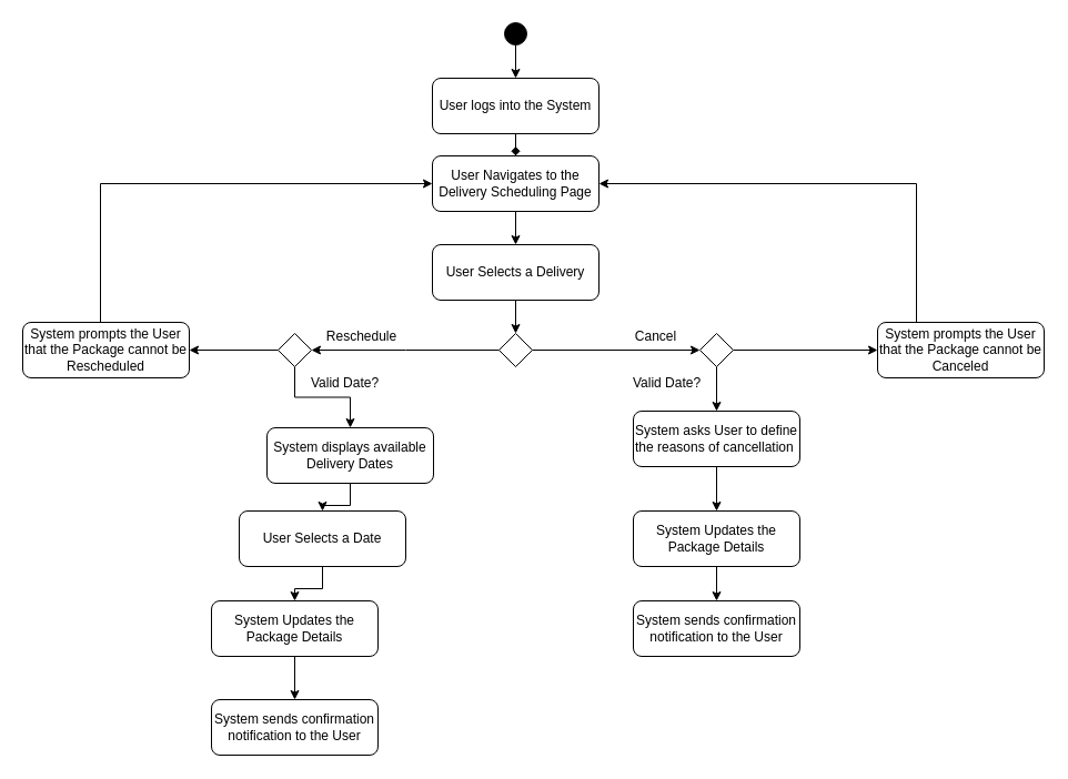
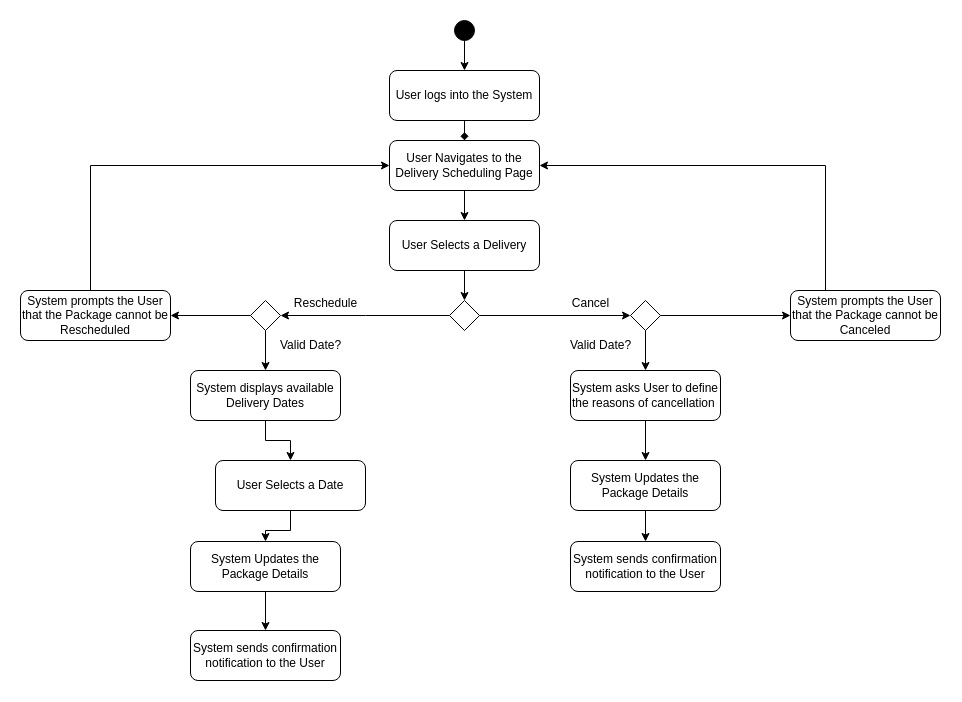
  <mxCell id="0" />
  <mxCell id="1" parent="0" />
  <mxCell id="2" value="" style="edgeStyle=orthogonalEdgeStyle;rounded=0;orthogonalLoop=1;jettySize=auto;html=1;" edge="1" parent="1" source="3" target="5"><mxGeometry relative="1" as="geometry" /></mxCell>
  <mxCell id="3" value="" style="ellipse;whiteSpace=wrap;html=1;aspect=fixed;labelBackgroundColor=none;fillColor=#000000;" vertex="1" parent="1"><mxGeometry x="454" y="20" width="20" height="20" as="geometry" /></mxCell>
  <mxCell id="4" value="" style="edgeStyle=orthogonalEdgeStyle;rounded=0;orthogonalLoop=1;jettySize=auto;html=1;endArrow=diamond;" edge="1" parent="1" source="5" target="7"><mxGeometry relative="1" as="geometry" /></mxCell>
  <mxCell id="5" value="User logs into the System" style="rounded=1;whiteSpace=wrap;html=1;fillColor=none;" vertex="1" parent="1"><mxGeometry x="389" y="70" width="150" height="50" as="geometry" /></mxCell>
  <mxCell id="6" value="" style="edgeStyle=orthogonalEdgeStyle;rounded=0;orthogonalLoop=1;jettySize=auto;html=1;" edge="1" parent="1" source="7" target="9"><mxGeometry relative="1" as="geometry" /></mxCell>
  <mxCell id="7" value="User Navigates to the Delivery Scheduling Page" style="rounded=1;whiteSpace=wrap;html=1;fillColor=none;" vertex="1" parent="1"><mxGeometry x="389" y="140" width="150" height="50" as="geometry" /></mxCell>
  <mxCell id="8" value="" style="edgeStyle=orthogonalEdgeStyle;rounded=0;orthogonalLoop=1;jettySize=auto;html=1;" edge="1" parent="1" source="9" target="12"><mxGeometry relative="1" as="geometry" /></mxCell>
  <mxCell id="9" value="User Selects a Delivery" style="rounded=1;whiteSpace=wrap;html=1;fillColor=none;" vertex="1" parent="1"><mxGeometry x="389" y="220" width="150" height="50" as="geometry" /></mxCell>
  <mxCell id="10" value="" style="edgeStyle=orthogonalEdgeStyle;rounded=0;orthogonalLoop=1;jettySize=auto;html=1;" edge="1" parent="1" source="12"><mxGeometry relative="1" as="geometry"><mxPoint x="280" y="315" as="targetPoint" /></mxGeometry></mxCell>
  <mxCell id="11" value="" style="edgeStyle=orthogonalEdgeStyle;rounded=0;orthogonalLoop=1;jettySize=auto;html=1;" edge="1" parent="1" source="12"><mxGeometry relative="1" as="geometry"><mxPoint x="630" y="315" as="targetPoint" /></mxGeometry></mxCell>
  <mxCell id="12" value="" style="rhombus;whiteSpace=wrap;html=1;fillColor=none;" vertex="1" parent="1"><mxGeometry x="449" y="300" width="30" height="30" as="geometry" /></mxCell>
  <mxCell id="13" value="Reschedule" style="text;html=1;align=center;verticalAlign=middle;resizable=0;points=[];autosize=1;strokeColor=none;fillColor=none;" vertex="1" parent="1"><mxGeometry x="280" y="288" width="90" height="30" as="geometry" /></mxCell>
  <mxCell id="14" value="Cancel" style="text;html=1;align=center;verticalAlign=middle;resizable=0;points=[];autosize=1;strokeColor=none;fillColor=none;" vertex="1" parent="1"><mxGeometry x="560" y="288" width="60" height="30" as="geometry" /></mxCell>
  <mxCell id="15" value="" style="edgeStyle=orthogonalEdgeStyle;rounded=0;orthogonalLoop=1;jettySize=auto;html=1;" edge="1" parent="1" source="17" target="19"><mxGeometry relative="1" as="geometry" /></mxCell>
  <mxCell id="16" value="" style="edgeStyle=orthogonalEdgeStyle;rounded=0;orthogonalLoop=1;jettySize=auto;html=1;" edge="1" parent="1" source="17" target="26"><mxGeometry relative="1" as="geometry" /></mxCell>
  <mxCell id="17" value="" style="rhombus;whiteSpace=wrap;html=1;fillColor=none;" vertex="1" parent="1"><mxGeometry x="250" y="300" width="30" height="30" as="geometry" /></mxCell>
  <mxCell id="18" value="" style="edgeStyle=orthogonalEdgeStyle;rounded=0;orthogonalLoop=1;jettySize=auto;html=1;" edge="1" parent="1" source="19" target="21"><mxGeometry relative="1" as="geometry" /></mxCell>
- <mxCell id="19" value="System displays available Delivery Dates" style="rounded=1;whiteSpace=wrap;html=1;fillColor=none;" vertex="1" parent="1"><mxGeometry x="240" y="385" width="150" height="50" as="geometry" /></mxCell>
+ <mxCell id="19" value="System displays available Delivery Dates" style="rounded=1;whiteSpace=wrap;html=1;fillColor=none;" vertex="1" parent="1"><mxGeometry x="190" y="370" width="150" height="50" as="geometry" /></mxCell>
  <mxCell id="20" value="" style="edgeStyle=orthogonalEdgeStyle;rounded=0;orthogonalLoop=1;jettySize=auto;html=1;" edge="1" parent="1" source="21" target="23"><mxGeometry relative="1" as="geometry" /></mxCell>
  <mxCell id="21" value="User Selects a Date" style="rounded=1;whiteSpace=wrap;html=1;fillColor=none;" vertex="1" parent="1"><mxGeometry x="215" y="460" width="150" height="50" as="geometry" /></mxCell>
  <mxCell id="22" value="" style="edgeStyle=orthogonalEdgeStyle;rounded=0;orthogonalLoop=1;jettySize=auto;html=1;" edge="1" parent="1" source="23" target="24"><mxGeometry relative="1" as="geometry" /></mxCell>
  <mxCell id="23" value="System Updates the Package Details" style="rounded=1;whiteSpace=wrap;html=1;fillColor=none;" vertex="1" parent="1"><mxGeometry x="190" y="541" width="150" height="50" as="geometry" /></mxCell>
  <mxCell id="24" value="System sends confirmation notification to the User" style="rounded=1;whiteSpace=wrap;html=1;fillColor=none;" vertex="1" parent="1"><mxGeometry x="190" y="630" width="150" height="50" as="geometry" /></mxCell>
  <mxCell id="25" style="edgeStyle=orthogonalEdgeStyle;rounded=0;orthogonalLoop=1;jettySize=auto;html=1;entryX=0;entryY=0.5;entryDx=0;entryDy=0;" edge="1" parent="1" source="26" target="7"><mxGeometry relative="1" as="geometry"><Array as="points"><mxPoint x="90" y="165" /></Array></mxGeometry></mxCell>
  <mxCell id="26" value="System prompts the User that the Package cannot be Rescheduled" style="rounded=1;whiteSpace=wrap;html=1;fillColor=none;" vertex="1" parent="1"><mxGeometry x="20" y="290" width="150" height="50" as="geometry" /></mxCell>
  <mxCell id="27" value="" style="edgeStyle=orthogonalEdgeStyle;rounded=0;orthogonalLoop=1;jettySize=auto;html=1;" edge="1" parent="1" source="29" target="31"><mxGeometry relative="1" as="geometry" /></mxCell>
  <mxCell id="28" value="" style="edgeStyle=orthogonalEdgeStyle;rounded=0;orthogonalLoop=1;jettySize=auto;html=1;" edge="1" parent="1" source="29" target="36"><mxGeometry relative="1" as="geometry" /></mxCell>
  <mxCell id="29" value="" style="rhombus;whiteSpace=wrap;html=1;fillColor=none;" vertex="1" parent="1"><mxGeometry x="630" y="300" width="30" height="30" as="geometry" /></mxCell>
  <mxCell id="30" value="" style="edgeStyle=orthogonalEdgeStyle;rounded=0;orthogonalLoop=1;jettySize=auto;html=1;" edge="1" parent="1" source="31" target="33"><mxGeometry relative="1" as="geometry" /></mxCell>
  <mxCell id="31" value="System asks User to define the reasons of cancellation&amp;nbsp;" style="rounded=1;whiteSpace=wrap;html=1;fillColor=none;" vertex="1" parent="1"><mxGeometry x="570" y="370" width="150" height="50" as="geometry" /></mxCell>
  <mxCell id="32" value="" style="edgeStyle=orthogonalEdgeStyle;rounded=0;orthogonalLoop=1;jettySize=auto;html=1;" edge="1" parent="1" source="33" target="34"><mxGeometry relative="1" as="geometry" /></mxCell>
  <mxCell id="33" value="System Updates the Package Details" style="rounded=1;whiteSpace=wrap;html=1;fillColor=none;" vertex="1" parent="1"><mxGeometry x="570" y="460" width="150" height="50" as="geometry" /></mxCell>
  <mxCell id="34" value="System sends confirmation notification to the User" style="rounded=1;whiteSpace=wrap;html=1;fillColor=none;" vertex="1" parent="1"><mxGeometry x="570" y="541" width="150" height="50" as="geometry" /></mxCell>
  <mxCell id="35" style="edgeStyle=orthogonalEdgeStyle;rounded=0;orthogonalLoop=1;jettySize=auto;html=1;entryX=1;entryY=0.5;entryDx=0;entryDy=0;" edge="1" parent="1" source="36" target="7"><mxGeometry relative="1" as="geometry"><Array as="points"><mxPoint x="825" y="165" /></Array></mxGeometry></mxCell>
  <mxCell id="36" value="System prompts the User that the Package cannot be Canceled" style="rounded=1;whiteSpace=wrap;html=1;fillColor=none;" vertex="1" parent="1"><mxGeometry x="790" y="290" width="150" height="50" as="geometry" /></mxCell>
  <mxCell id="37" value="Valid Date?" style="text;html=1;align=center;verticalAlign=middle;resizable=0;points=[];autosize=1;strokeColor=none;fillColor=none;" vertex="1" parent="1"><mxGeometry x="270" y="330" width="80" height="30" as="geometry" /></mxCell>
  <mxCell id="38" value="Valid Date?" style="text;html=1;align=center;verticalAlign=middle;resizable=0;points=[];autosize=1;strokeColor=none;fillColor=none;" vertex="1" parent="1"><mxGeometry x="560" y="330" width="80" height="30" as="geometry" /></mxCell>
